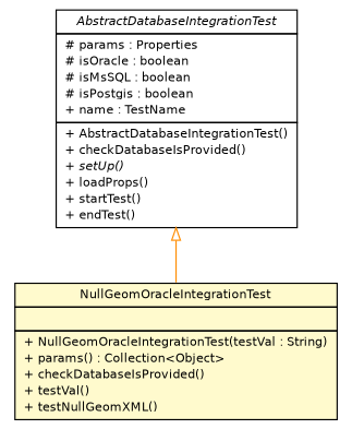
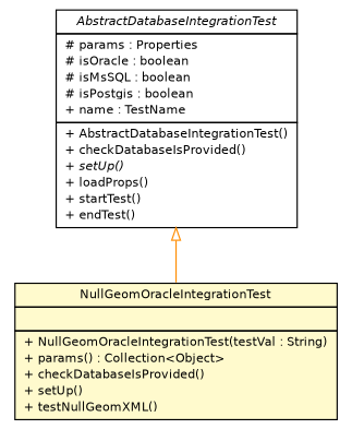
  digraph {
    nodesep=0.25
    ranksep=0.5
    node [fontcolor=black fontname=Helvetica fontsize=10.0 shape=plaintext]
    n1 [label=<<table title="nl.b3p.AbstractDatabaseIntegrationTest" border="0" cellborder="1" cellspacing="0" cellpadding="2" port="p" href="../../../AbstractDatabaseIntegrationTest.html"> 		<tr><td><table border="0" cellspacing="0" cellpadding="1"> <tr><td align="center" balign="center"><font face="Helvetica-Oblique"> AbstractDatabaseIntegrationTest </font></td></tr> 		</table></td></tr> 		<tr><td><table border="0" cellspacing="0" cellpadding="1"> <tr><td align="left" balign="left"> # params : Properties </td></tr> <tr><td align="left" balign="left"> # isOracle : boolean </td></tr> <tr><td align="left" balign="left"> # isMsSQL : boolean </td></tr> <tr><td align="left" balign="left"> # isPostgis : boolean </td></tr> <tr><td align="left" balign="left"> + name : TestName </td></tr> 		</table></td></tr> 		<tr><td><table border="0" cellspacing="0" cellpadding="1"> <tr><td align="left" balign="left"> + AbstractDatabaseIntegrationTest() </td></tr> <tr><td align="left" balign="left"> + checkDatabaseIsProvided() </td></tr> <tr><td align="left" balign="left"><font face="Helvetica-Oblique" point-size="10.0"> + setUp() </font></td></tr> <tr><td align="left" balign="left"> + loadProps() </td></tr> <tr><td align="left" balign="left"> + startTest() </td></tr> <tr><td align="left" balign="left"> + endTest() </td></tr> 		</table></td></tr> 		</table>>]
-   n2 [label=<<table title="nl.b3p.brmo.loader.jdbc.NullGeomOracleIntegrationTest" border="0" cellborder="1" cellspacing="0" cellpadding="2" port="p" bgcolor="lemonChiffon" href="./NullGeomOracleIntegrationTest.html"> 		<tr><td><table border="0" cellspacing="0" cellpadding="1"> <tr><td align="center" balign="center"> NullGeomOracleIntegrationTest </td></tr> 		</table></td></tr> 		<tr><td><table border="0" cellspacing="0" cellpadding="1"> <tr><td align="left" balign="left">  </td></tr> 		</table></td></tr> 		<tr><td><table border="0" cellspacing="0" cellpadding="1"> <tr><td align="left" balign="left"> + NullGeomOracleIntegrationTest(testVal : String) </td></tr> <tr><td align="left" balign="left"> + params() : Collection&lt;Object&gt; </td></tr> <tr><td align="left" balign="left"> + checkDatabaseIsProvided() </td></tr> <tr><td align="left" balign="left"> + testVal() </td></tr> <tr><td align="left" balign="left"> + testNullGeomXML() </td></tr> 		</table></td></tr> 		</table>>]
+   n2 [label=<<table title="nl.b3p.brmo.loader.jdbc.NullGeomOracleIntegrationTest" border="0" cellborder="1" cellspacing="0" cellpadding="2" port="p" bgcolor="lemonChiffon" href="./NullGeomOracleIntegrationTest.html"> 		<tr><td><table border="0" cellspacing="0" cellpadding="1"> <tr><td align="center" balign="center"> NullGeomOracleIntegrationTest </td></tr> 		</table></td></tr> 		<tr><td><table border="0" cellspacing="0" cellpadding="1"> <tr><td align="left" balign="left">  </td></tr> 		</table></td></tr> 		<tr><td><table border="0" cellspacing="0" cellpadding="1"> <tr><td align="left" balign="left"> + NullGeomOracleIntegrationTest(testVal : String) </td></tr> <tr><td align="left" balign="left"> + params() : Collection&lt;Object&gt; </td></tr> <tr><td align="left" balign="left"> + checkDatabaseIsProvided() </td></tr> <tr><td align="left" balign="left"> + setUp() </td></tr> <tr><td align="left" balign="left"> + testNullGeomXML() </td></tr> 		</table></td></tr> 		</table>>]
    n1 -> n2 [arrowtail=empty dir=back fontname=Helvetica fontsize=10 headport=p labelfontname=Helvetica labelfontsize=10 tailport=p color=darkorange]
  }
